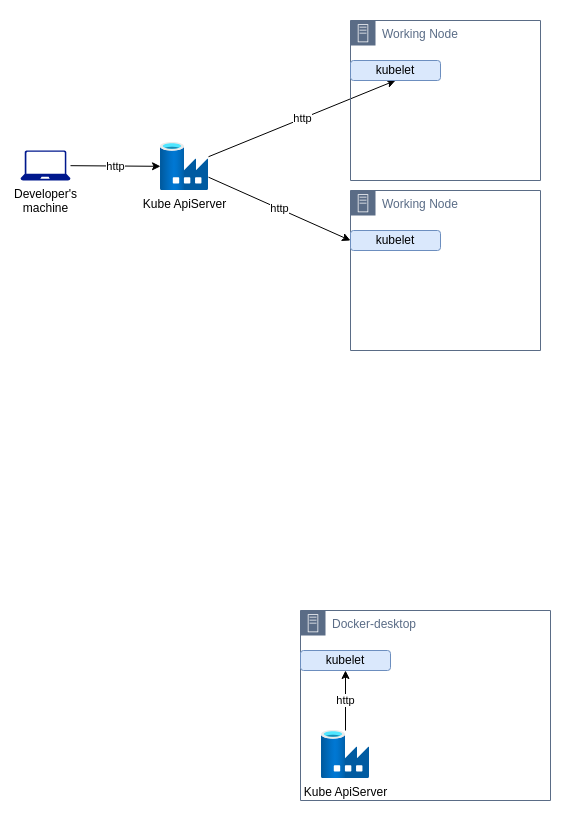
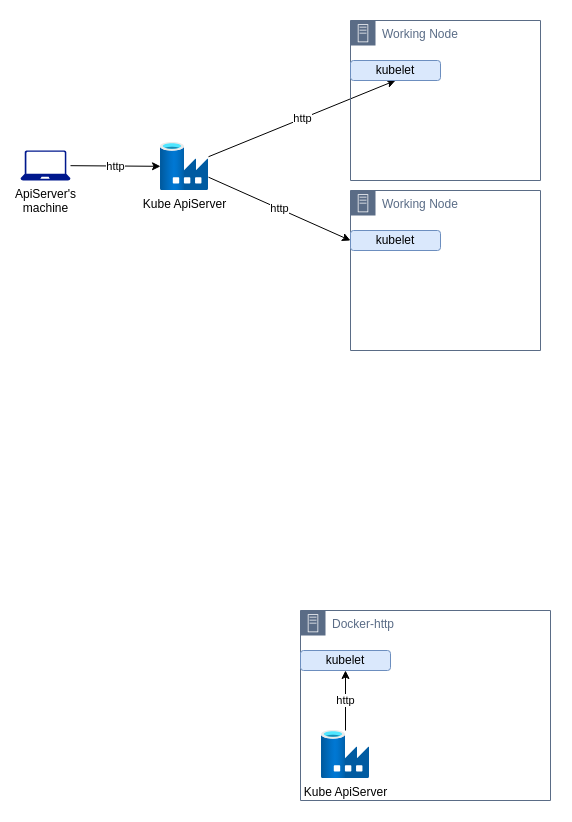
  <mxCell id="0" />
  <mxCell id="1" parent="0" />
  <mxCell id="2" value="http" style="edgeStyle=none;html=1;entryX=0;entryY=0.5;entryDx=0;entryDy=0;" edge="1" parent="1" source="4" target="6"><mxGeometry relative="1" as="geometry" /></mxCell>
  <mxCell id="3" value="http" style="edgeStyle=none;html=1;entryX=0.5;entryY=1;entryDx=0;entryDy=0;" edge="1" parent="1" source="4" target="8"><mxGeometry relative="1" as="geometry" /></mxCell>
  <mxCell id="4" value="Kube ApiServer" style="aspect=fixed;html=1;points=[];align=center;image;fontSize=12;image=img/lib/azure2/databases/Data_Factory.svg;" vertex="1" parent="1"><mxGeometry x="160" y="142" width="48" height="48" as="geometry" /></mxCell>
  <mxCell id="5" value="Working Node" style="points=[[0,0],[0.25,0],[0.5,0],[0.75,0],[1,0],[1,0.25],[1,0.5],[1,0.75],[1,1],[0.75,1],[0.5,1],[0.25,1],[0,1],[0,0.75],[0,0.5],[0,0.25]];outlineConnect=0;gradientColor=none;html=1;whiteSpace=wrap;fontSize=12;fontStyle=0;container=1;pointerEvents=0;collapsible=0;recursiveResize=0;shape=mxgraph.aws4.group;grIcon=mxgraph.aws4.group_on_premise;strokeColor=#5A6C86;fillColor=none;verticalAlign=top;align=left;spacingLeft=30;fontColor=#5A6C86;dashed=0;" vertex="1" parent="1"><mxGeometry x="350" y="190" width="190" height="160" as="geometry" /></mxCell>
  <mxCell id="6" value="kubelet" style="rounded=1;whiteSpace=wrap;html=1;fillColor=#dae8fc;strokeColor=#6c8ebf;" vertex="1" parent="5"><mxGeometry y="40" width="90" height="20" as="geometry" /></mxCell>
  <mxCell id="7" value="Working Node" style="points=[[0,0],[0.25,0],[0.5,0],[0.75,0],[1,0],[1,0.25],[1,0.5],[1,0.75],[1,1],[0.75,1],[0.5,1],[0.25,1],[0,1],[0,0.75],[0,0.5],[0,0.25]];outlineConnect=0;gradientColor=none;html=1;whiteSpace=wrap;fontSize=12;fontStyle=0;container=1;pointerEvents=0;collapsible=0;recursiveResize=0;shape=mxgraph.aws4.group;grIcon=mxgraph.aws4.group_on_premise;strokeColor=#5A6C86;fillColor=none;verticalAlign=top;align=left;spacingLeft=30;fontColor=#5A6C86;dashed=0;" vertex="1" parent="1"><mxGeometry x="350" y="20" width="190" height="160" as="geometry" /></mxCell>
  <mxCell id="8" value="kubelet" style="rounded=1;whiteSpace=wrap;html=1;fillColor=#dae8fc;strokeColor=#6c8ebf;" vertex="1" parent="7"><mxGeometry y="40" width="90" height="20" as="geometry" /></mxCell>
  <mxCell id="9" value="http" style="edgeStyle=none;html=1;" edge="1" parent="1" source="10" target="4"><mxGeometry relative="1" as="geometry" /></mxCell>
- <mxCell id="10" value="Developer's&lt;br&gt;machine" style="sketch=0;aspect=fixed;pointerEvents=1;shadow=0;dashed=0;html=1;strokeColor=none;labelPosition=center;verticalLabelPosition=bottom;verticalAlign=top;align=center;fillColor=#00188D;shape=mxgraph.azure.laptop" vertex="1" parent="1"><mxGeometry x="20" y="150" width="50" height="30" as="geometry" /></mxCell>
- <mxCell id="11" value="Docker-desktop" style="points=[[0,0],[0.25,0],[0.5,0],[0.75,0],[1,0],[1,0.25],[1,0.5],[1,0.75],[1,1],[0.75,1],[0.5,1],[0.25,1],[0,1],[0,0.75],[0,0.5],[0,0.25]];outlineConnect=0;gradientColor=none;html=1;whiteSpace=wrap;fontSize=12;fontStyle=0;container=1;pointerEvents=0;collapsible=0;recursiveResize=0;shape=mxgraph.aws4.group;grIcon=mxgraph.aws4.group_on_premise;strokeColor=#5A6C86;fillColor=none;verticalAlign=top;align=left;spacingLeft=30;fontColor=#5A6C86;dashed=0;" vertex="1" parent="1"><mxGeometry x="300" y="610" width="250" height="190" as="geometry" /></mxCell>
+ <mxCell id="10" value="ApiServer's&lt;br&gt;machine" style="sketch=0;aspect=fixed;pointerEvents=1;shadow=0;dashed=0;html=1;strokeColor=none;labelPosition=center;verticalLabelPosition=bottom;verticalAlign=top;align=center;fillColor=#00188D;shape=mxgraph.azure.laptop" vertex="1" parent="1"><mxGeometry x="20" y="150" width="50" height="30" as="geometry" /></mxCell>
+ <mxCell id="11" value="Docker-http" style="points=[[0,0],[0.25,0],[0.5,0],[0.75,0],[1,0],[1,0.25],[1,0.5],[1,0.75],[1,1],[0.75,1],[0.5,1],[0.25,1],[0,1],[0,0.75],[0,0.5],[0,0.25]];outlineConnect=0;gradientColor=none;html=1;whiteSpace=wrap;fontSize=12;fontStyle=0;container=1;pointerEvents=0;collapsible=0;recursiveResize=0;shape=mxgraph.aws4.group;grIcon=mxgraph.aws4.group_on_premise;strokeColor=#5A6C86;fillColor=none;verticalAlign=top;align=left;spacingLeft=30;fontColor=#5A6C86;dashed=0;" vertex="1" parent="1"><mxGeometry x="300" y="610" width="250" height="190" as="geometry" /></mxCell>
  <mxCell id="12" value="kubelet" style="rounded=1;whiteSpace=wrap;html=1;fillColor=#dae8fc;strokeColor=#6c8ebf;" vertex="1" parent="11"><mxGeometry y="40" width="90" height="20" as="geometry" /></mxCell>
  <mxCell id="13" value="Kube ApiServer" style="aspect=fixed;html=1;points=[];align=center;image;fontSize=12;image=img/lib/azure2/databases/Data_Factory.svg;" vertex="1" parent="11"><mxGeometry x="21" y="120" width="48" height="48" as="geometry" /></mxCell>
  <mxCell id="14" value="http" style="edgeStyle=none;html=1;entryX=0.5;entryY=1;entryDx=0;entryDy=0;" edge="1" parent="11" source="13" target="12"><mxGeometry relative="1" as="geometry" /></mxCell>
